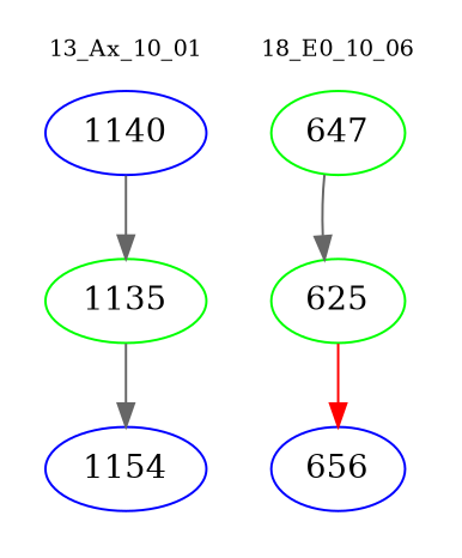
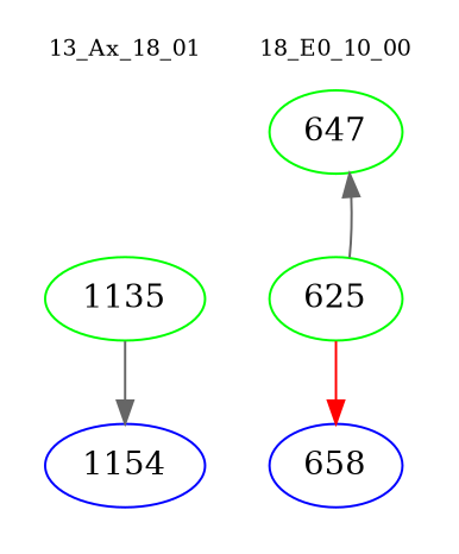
  digraph {
    node [color=blue]
    edge [color=gray40]
-   n1 [label=1140]
    n2 [color=green label=1135]
    n3 [label=1154]
    n4 [color=green label=647]
    n5 [color=green label=625]
-   n6 [label=656]
+   n6 [label=658]
    subgraph cluster_1 {
      color=white
      fontsize=10
-     label="13_Ax_10_01"
-     n1
+     label="13_Ax_18_01"
      n2
      n3
    }
    subgraph cluster_2 {
      color=white
      fontsize=10
-     label="18_E0_10_06"
+     label="18_E0_10_00"
      n4
      n5
      n6
    }
-   n1 -> n2
    n2 -> n3
-   n4 -> n5
+   n5 -> n4
    n5 -> n6 [color=red]
  }
